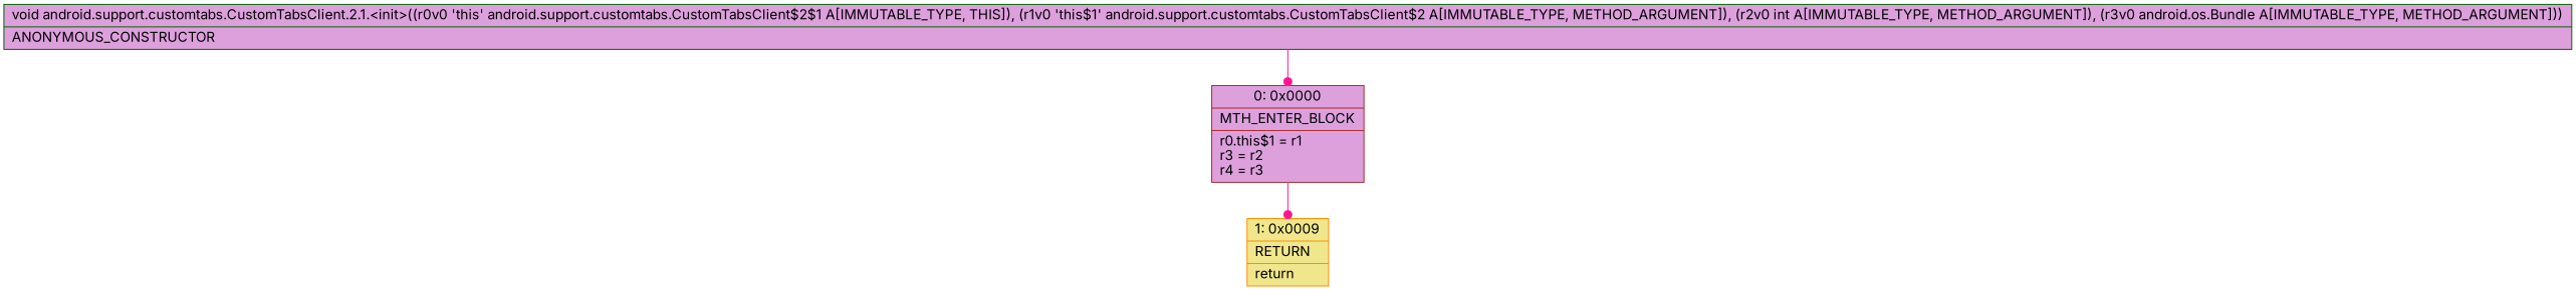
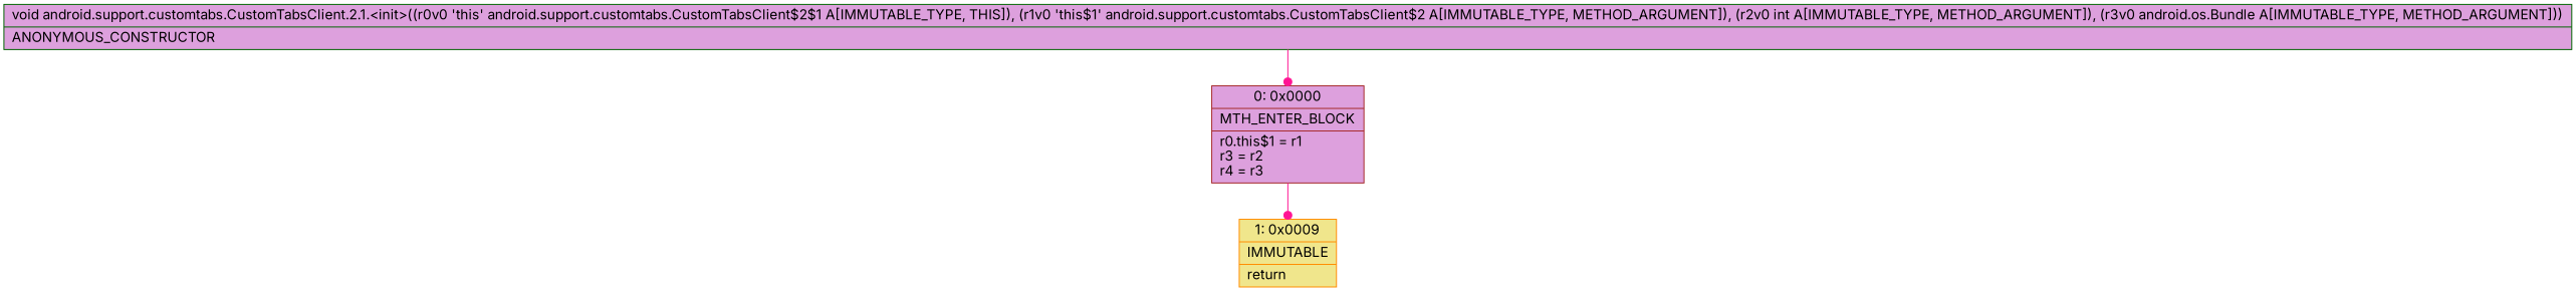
  digraph {
    fontname=Inter
    node [shape=record style=filled fillcolor=plum fontname=Inter]
    edge [color=deeppink arrowhead=dot fontname=Inter]
    n1 [label="{0\:\ 0x0000|MTH_ENTER_BLOCK\l|r0.this$1 = r1\lr3 = r2\lr4 = r3\l}" color=brown]
-   n2 [label="{1\:\ 0x0009|RETURN\l|return\l}" fillcolor=khaki color=darkorange]
+   n2 [label="{1\:\ 0x0009|IMMUTABLE\l|return\l}" fillcolor=khaki color=darkorange]
    n3 [label="{void android.support.customtabs.CustomTabsClient.2.1.\<init\>((r0v0 'this' android.support.customtabs.CustomTabsClient$2$1 A[IMMUTABLE_TYPE, THIS]), (r1v0 'this$1' android.support.customtabs.CustomTabsClient$2 A[IMMUTABLE_TYPE, METHOD_ARGUMENT]), (r2v0 int A[IMMUTABLE_TYPE, METHOD_ARGUMENT]), (r3v0 android.os.Bundle A[IMMUTABLE_TYPE, METHOD_ARGUMENT]))  | ANONYMOUS_CONSTRUCTOR\l}" color=darkgreen]
    n1 -> n2
    n3 -> n1
  }
